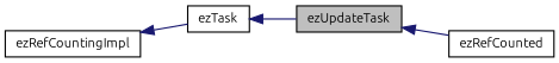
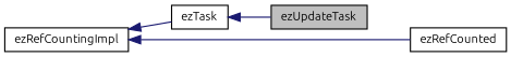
  digraph {
    fontname=Ubuntu
    rankdir=LR
    node [color=black fillcolor=white fontname=Ubuntu fontsize=10 shape=record style=filled]
    edge [color=midnightblue dir=back fontname=Ubuntu fontsize=10 labelfontname=Helvetica labelfontsize=10 style=solid]
    n1 [fillcolor=grey75 fontcolor=black height=0.2 label=ezUpdateTask width=0.4]
    n2 [height=0.2 label=ezTask width=0.4]
    n3 [height=0.2 label=ezRefCounted width=0.4]
    n4 [height=0.2 label=ezRefCountingImpl width=0.4]
    n2 -> n1
    n4 -> n2
-   n1 -> n3
+   n4 -> n3
  }
